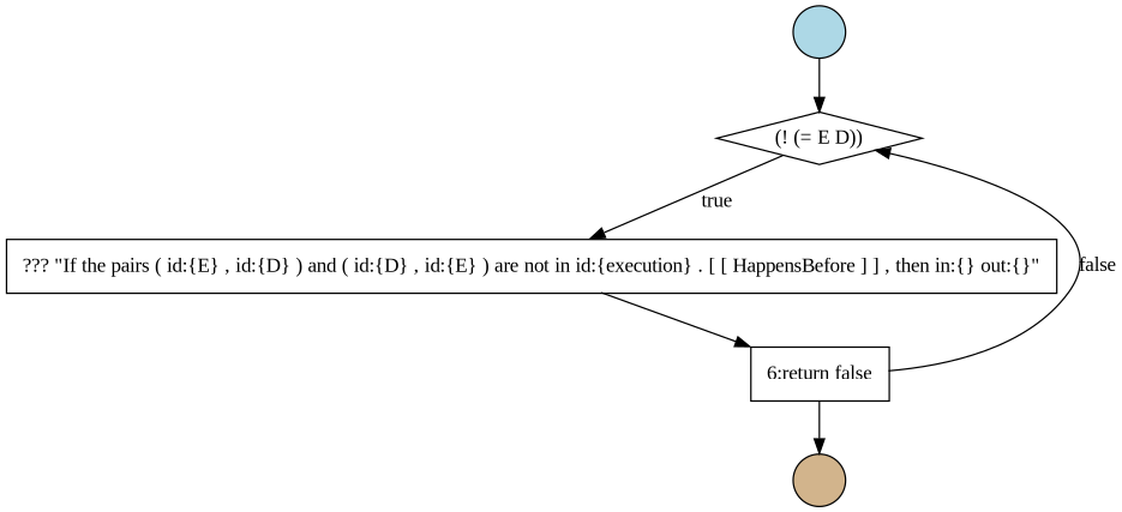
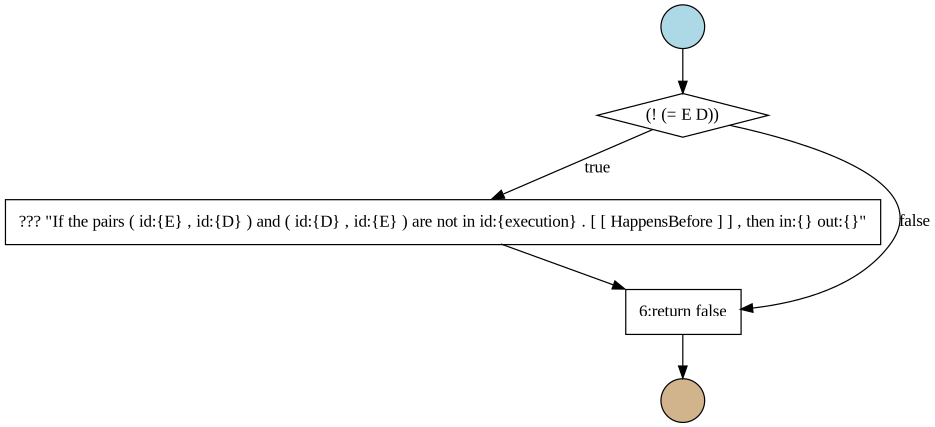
  digraph {
    fontname="Liberation Serif"
    node [color=black fillcolor=white shape=none style=filled fontname="Liberation Serif"]
    edge [color=black fontname="Liberation Serif"]
    n1 [label=<<font color="black">(! (= E D))</font>> shape=diamond]
    n2 [label=<<font color="black">     <table border="0" cellborder="1" cellspacing="0" cellpadding="10">       <tr><td align="left">??? &quot;If the pairs ( id:{E} , id:{D} ) and ( id:{D} , id:{E} ) are not in id:{execution} . [ [ HappensBefore ] ] , then in:{} out:{}&quot;</td></tr>     </table>   </font>> margin=0]
    n3 [label=<<font color="black">     <table border="0" cellborder="1" cellspacing="0" cellpadding="10">       <tr><td align="left">6:return false</td></tr>     </table>   </font>> margin=0]
    n4 [fillcolor=lightblue label=" " shape=circle]
    n5 [fillcolor=tan label=" " shape=circle]
    n1 -> n2 [label=<<font color="black">true</font>>]
-   n3 -> n1 [label=<<font color="black">false</font>>]
+   n1 -> n3 [label=<<font color="black">false</font>>]
    n2 -> n3
    n3 -> n5
    n4 -> n1
  }
